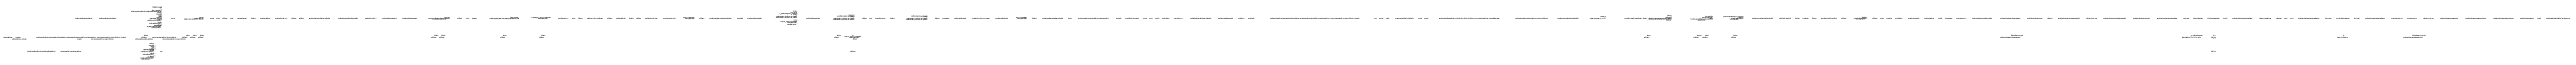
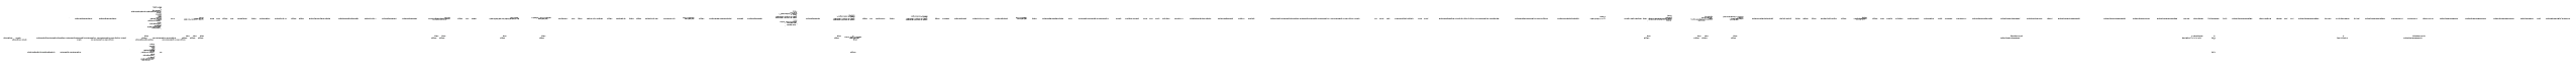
  digraph {
    node [cluster="lambda expression"]
    edge [color=darkseagreen4 style=dashed]
    n1 [label=setsWithTrue cluster=""]
    n2 [cluster="CommandLine.Core.SpecificationPropertyRules.EnforceMutuallyExclusiveSet()" label="Entry CommandLine.Core.SpecificationPropertyRules.EnforceMutuallyExclusiveSet()" span="18-18"]
    n3 [cluster="CommandLine.Core.SpecificationPropertyRules.EnforceMutuallyExclusiveSet()" label="Exit CommandLine.Core.SpecificationPropertyRules.EnforceMutuallyExclusiveSet()" span="18-18"]
    n4 [label="Entry lambda expression" span="20-29"]
    n5 [color=green community=1 label="return matched.IsJust()\r\n                            ? (\r\n                                from sequence in matched\r\n                                from converted in\r\n                                    converter(\r\n                                        sequence.Value,\r\n                                        pt.Property.PropertyType,\r\n                                        pt.Specification.TargetType != TargetType.Sequence)\r\n                                select Tuple.Create(\r\n                                    pt.WithValue(Maybe.Just(converted)), Maybe.Nothing<Error>())\r\n                               )\r\n                                .GetValueOrDefault(\r\n                                    Tuple.Create<SpecificationProperty, Maybe<Error>>(\r\n                                        pt,\r\n                                        Maybe.Just<Error>(\r\n                                            new BadFormatConversionError(\r\n                                                ((OptionSpecification)pt.Specification).FromOptionSpecification()))))\r\n                            : Tuple.Create(pt, Maybe.Nothing<Error>());" prediction=2 span="26-43"]
    n6 [color=green community=0 label="s.Key.MatchName(((OptionSpecification)pt.Specification).ShortName, ((OptionSpecification)pt.Specification).LongName, comparer)" prediction=2 span="25-25"]
    n7 [cluster="Unk.Where" label="Entry Unk.Where"]
    n8 [label="Entry lambda expression" span="22-22"]
    n9 [cluster="Unk.GroupBy" label="Entry Unk.GroupBy"]
    n10 [label="Entry lambda expression" span="23-23"]
    n11 [cluster="Unk.Count" label="Entry Unk.Count"]
    n12 [label="Exit lambda expression" span="20-29"]
    n13 [cluster="Unk.Select" label="Entry Unk.Select"]
    n14 [label="Entry lambda expression" span="26-26"]
    n15 [cluster="System.Linq.Enumerable.Empty<TResult>()" label="Entry System.Linq.Enumerable.Empty<TResult>()" span="0-0"]
    n16 [label="Exit lambda expression" span="22-22"]
    n17 [cluster="CommandLine.Core.Specification.IsOption()" label="Entry CommandLine.Core.Specification.IsOption()" span="11-11"]
    n18 [cluster="CommandLine.Infrastructure.Maybe<T>.IsJust<T>()" label="Entry CommandLine.Infrastructure.Maybe<T>.IsJust<T>()" span="152-152"]
    n19 [label="Exit lambda expression" span="23-23"]
    n20 [label="Exit lambda expression" span="26-26"]
    n21 [cluster="CommandLine.MutuallyExclusiveSetError.MutuallyExclusiveSetError(CommandLine.NameInfo)" label="Entry CommandLine.MutuallyExclusiveSetError.MutuallyExclusiveSetError(CommandLine.NameInfo)" span="294-294"]
    n22 [cluster="CommandLine.NameInfo.FromOptionSpecification(CommandLine.Core.OptionSpecification)" label="Entry CommandLine.NameInfo.FromOptionSpecification(CommandLine.Core.OptionSpecification)" span="60-60"]
    n23 [cluster="CommandLine.Infrastructure.Maybe.Just<T>(T)" label="Entry CommandLine.Infrastructure.Maybe.Just<T>(T)" span="71-71"]
    n24 [cluster="CommandLine.Core.SpecificationPropertyRules.EnforceRequired()" label="Entry CommandLine.Core.SpecificationPropertyRules.EnforceRequired()" span="32-32"]
    n25 [cluster="CommandLine.Core.SpecificationPropertyRules.EnforceRequired()" label="Exit CommandLine.Core.SpecificationPropertyRules.EnforceRequired()" span="32-32"]
    n26 [label="List<string> setsWithTrue =\r\n                    specProps.Where(sp => sp.Specification.IsOption() && sp.Value.IsJust() && sp.Specification.Required)\r\n                        .Select(x => ((OptionSpecification)x.Specification).SetName).ToList()" span="36-38"]
    n27 [label="Entry lambda expression" span="37-37"]
    n28 [label="Entry lambda expression" span="38-38"]
    n29 [label="Entry lambda expression" span="34-49"]
    n30 [cluster="Unk.ToList" label="Entry Unk.ToList"]
    n31 [label="requiredButEmpty.Type()" span="44-44"]
    n32 [label="Entry lambda expression" span="41-43"]
    n33 [label="return requiredButEmpty.Select(s => Maybe.Just<Error>(new MissingRequiredOptionError(\r\n                            NameInfo.FromSpecification(s.Specification))));" span="45-46"]
    n34 [label="Entry lambda expression" span="45-46"]
    n35 [label="return Enumerable.Empty<Nothing<Error>>();" span="48-48"]
    n36 [cluster="Unk.Any" label="Entry Unk.Any"]
    n37 [label="Exit lambda expression" span="34-49"]
    n38 [label="sp.Specification.IsOption() && sp.Value.IsJust() && sp.Specification.Required" span="37-37"]
    n39 [label="Exit lambda expression" span="37-37"]
    n40 [label="((OptionSpecification)x.Specification).SetName" span="38-38"]
    n41 [label="Exit lambda expression" span="38-38"]
    n42 [label="Exit lambda expression" span="41-43"]
    n43 [cluster="CommandLine.Infrastructure.Maybe<T>.IsNothing<T>()" label="Entry CommandLine.Infrastructure.Maybe<T>.IsNothing<T>()" span="147-147"]
    n44 [cluster="System.Collections.Generic.List<T>.Contains(T)" label="Entry System.Collections.Generic.List<T>.Contains(T)" span="0-0"]
    n45 [label="Maybe.Just<Error>(new MissingRequiredOptionError(\r\n                            NameInfo.FromSpecification(s.Specification)))" span="45-46"]
    n46 [label="Exit lambda expression" span="45-46"]
    n47 [cluster="CommandLine.MissingRequiredOptionError.MissingRequiredOptionError(CommandLine.NameInfo)" label="Entry CommandLine.MissingRequiredOptionError.MissingRequiredOptionError(CommandLine.NameInfo)" span="283-283"]
    n48 [cluster="Unk.FromSpecification" label="Entry Unk.FromSpecification"]
    n49 [cluster="CommandLine.Core.SpecificationPropertyRules.EnforceRange()" label="Entry CommandLine.Core.SpecificationPropertyRules.EnforceRange()" span="52-52"]
    n50 [cluster="CommandLine.Core.SpecificationPropertyRules.EnforceRange()" label="return specProps =>\r\n                {\r\n                    var options = specProps.Where(\r\n                        sp => sp.Specification.ConversionType.ToDescriptor() == DescriptorType.Sequence\r\n                        && sp.Value.IsJust()\r\n                        && (\r\n                            (!sp.Specification.IsMinNotSpecified() && ((Array)sp.Value.FromJust()).Length < sp.Specification.Min)\r\n                            || (!sp.Specification.IsMaxNotSpecified() && ((Array)sp.Value.FromJust()).Length > sp.Specification.Max)\r\n                        )\r\n                    );\r\n                    if (options.Any())\r\n                    {\r\n                        return options.Select(s => Maybe.Just<Error>(new SequenceOutOfRangeError(\r\n                            NameInfo.FromSpecification(s.Specification))));\r\n                    }\r\n                    return Enumerable.Empty<Nothing<Error>>();\r\n                };" span="54-70"]
    n51 [cluster="CommandLine.Core.SpecificationPropertyRules.EnforceRange()" label="Exit CommandLine.Core.SpecificationPropertyRules.EnforceRange()" span="52-52"]
    n52 [label="var options = specProps.Where(\r\n                        sp => sp.Specification.ConversionType.ToDescriptor() == DescriptorType.Sequence\r\n                        && sp.Value.IsJust()\r\n                        && (\r\n                            (!sp.Specification.IsMinNotSpecified() && ((Array)sp.Value.FromJust()).Length < sp.Specification.Min)\r\n                            || (!sp.Specification.IsMaxNotSpecified() && ((Array)sp.Value.FromJust()).Length > sp.Specification.Max)\r\n                        )\r\n                    )" span="56-63"]
    n53 [label="Entry lambda expression" span="57-62"]
    n54 [label="return options.Select(s => Maybe.Just<Error>(new SequenceOutOfRangeError(\r\n                            NameInfo.FromSpecification(s.Specification))));" span="66-67"]
    n55 [label="Entry lambda expression" span="66-67"]
    n56 [label="Entry lambda expression" span="54-70"]
    n57 [label="options.Any()" span="64-64"]
    n58 [label="return Enumerable.Empty<Nothing<Error>>();" span="69-69"]
    n59 [label="Exit lambda expression" span="54-70"]
    n60 [label="sp.Specification.ConversionType.ToDescriptor() == DescriptorType.Sequence\r\n                        && sp.Value.IsJust()\r\n                        && (\r\n                            (!sp.Specification.IsMinNotSpecified() && ((Array)sp.Value.FromJust()).Length < sp.Specification.Min)\r\n                            || (!sp.Specification.IsMaxNotSpecified() && ((Array)sp.Value.FromJust()).Length > sp.Specification.Max)\r\n                        )" span="57-62"]
    n61 [label="Exit lambda expression" span="57-62"]
    n62 [cluster="System.Type.ToDescriptor()" label="Entry System.Type.ToDescriptor()" span="22-22"]
    n63 [cluster="CommandLine.Core.Specification.IsMinNotSpecified()" label="Entry CommandLine.Core.Specification.IsMinNotSpecified()" span="76-76"]
    n64 [cluster="CommandLine.Infrastructure.Maybe<T>.FromJust<T>(System.Exception)" label="Entry CommandLine.Infrastructure.Maybe<T>.FromJust<T>(System.Exception)" span="137-137"]
    n65 [cluster="CommandLine.Core.Specification.IsMaxNotSpecified()" label="Entry CommandLine.Core.Specification.IsMaxNotSpecified()" span="81-81"]
    n66 [label="Maybe.Just<Error>(new SequenceOutOfRangeError(\r\n                            NameInfo.FromSpecification(s.Specification)))" span="66-67"]
    n67 [label="Exit lambda expression" span="66-67"]
    n68 [cluster="CommandLine.SequenceOutOfRangeError.SequenceOutOfRangeError(CommandLine.NameInfo)" label="Entry CommandLine.SequenceOutOfRangeError.SequenceOutOfRangeError(CommandLine.NameInfo)" span="316-316"]
    n69 [cluster="CommandLine.Core.OptionMapper.MapValues(System.Collections.Generic.IEnumerable<CommandLine.Core.SpecificationProperty>, System.Collections.Generic.IEnumerable<System.Collections.Generic.KeyValuePair<string, System.Collections.Generic.IEnumerable<string>>>, System.Func<System.Collections.Generic.IEnumerable<string>, System.Type, bool, CSharpx.Maybe<object>>, System.StringComparer)" color=green community=0 label="var sequencesAndErrors = propertyTuples\r\n                .Select(\r\n                    pt =>\r\n                    {\r\n                        var matched = options.FirstOrDefault(s =>\r\n                            s.Key.MatchName(((OptionSpecification)pt.Specification).ShortName, ((OptionSpecification)pt.Specification).LongName, comparer)).ToMaybe();\r\n                        return matched.IsJust()\r\n                            ? (\r\n                                from sequence in matched\r\n                                from converted in\r\n                                    converter(\r\n                                        sequence.Value,\r\n                                        pt.Property.PropertyType,\r\n                                        pt.Specification.TargetType != TargetType.Sequence)\r\n                                select Tuple.Create(\r\n                                    pt.WithValue(Maybe.Just(converted)), Maybe.Nothing<Error>())\r\n                               )\r\n                                .GetValueOrDefault(\r\n                                    Tuple.Create<SpecificationProperty, Maybe<Error>>(\r\n                                        pt,\r\n                                        Maybe.Just<Error>(\r\n                                            new BadFormatConversionError(\r\n                                                ((OptionSpecification)pt.Specification).FromOptionSpecification()))))\r\n                            : Tuple.Create(pt, Maybe.Nothing<Error>());\r\n                    }\r\n                )" prediction=0 span="20-45"]
    n70 [cluster="CommandLine.Core.OptionMapper.MapValues(System.Collections.Generic.IEnumerable<CommandLine.Core.SpecificationProperty>, System.Collections.Generic.IEnumerable<System.Collections.Generic.KeyValuePair<string, System.Collections.Generic.IEnumerable<string>>>, System.Func<System.Collections.Generic.IEnumerable<string>, System.Type, bool, CSharpx.Maybe<object>>, System.StringComparer)" label="Entry CommandLine.Core.OptionMapper.MapValues(System.Collections.Generic.IEnumerable<CommandLine.Core.SpecificationProperty>, System.Collections.Generic.IEnumerable<System.Collections.Generic.KeyValuePair<string, System.Collections.Generic.IEnumerable<string>>>, System.Func<System.Collections.Generic.IEnumerable<string>, System.Type, bool, CSharpx.Maybe<object>>, System.StringComparer)" span="14-14"]
    n71 [cluster="CommandLine.Core.OptionMapper.MapValues(System.Collections.Generic.IEnumerable<CommandLine.Core.SpecificationProperty>, System.Collections.Generic.IEnumerable<System.Collections.Generic.KeyValuePair<string, System.Collections.Generic.IEnumerable<string>>>, System.Func<System.Collections.Generic.IEnumerable<string>, System.Type, bool, CSharpx.Maybe<object>>, System.StringComparer)" label="return Result.Succeed(\r\n                sequencesAndErrors.Select(se => se.Item1),\r\n                sequencesAndErrors.Select(se => se.Item2).OfType<Just<Error>>().Select(se => se.Value));" span="46-48"]
    n72 [cluster="Unk.Select" label="Entry Unk.Select"]
    n73 [color=green community=1 label="var matched = options.FirstOrDefault(s =>\r\n                            s.Key.MatchName(((OptionSpecification)pt.Specification).ShortName, ((OptionSpecification)pt.Specification).LongName, comparer)).ToMaybe()" prediction=1 span="24-25"]
    n74 [label="System.Collections.Generic.IEnumerable<System.Collections.Generic.KeyValuePair<string, System.Collections.Generic.IEnumerable<string>>>" cluster=""]
    n75 [label="System.StringComparer" cluster=""]
    n76 [cluster="Unk.FirstOrDefault" label="Entry Unk.FirstOrDefault"]
    n77 [label="CommandLine.Core.SpecificationProperty" cluster=""]
    n78 [cluster="string.MatchName(string, string, System.StringComparer)" label="Entry string.MatchName(string, string, System.StringComparer)" span="8-8"]
    n79 [label="System.Func<System.Collections.Generic.IEnumerable<string>, System.Type, bool, CSharpx.Maybe<object>>" cluster=""]
    n80 [cluster="Unk.converter" color=green label="Entry Unk.converter"]
    n81 [cluster="Unk.Just" label="Entry Unk.Just"]
    n82 [cluster="Unk.WithValue" label="Entry Unk.WithValue"]
    n83 [cluster="CSharpx.Maybe.Nothing<T>()" label="Entry CSharpx.Maybe.Nothing<T>()" span="116-116"]
    n84 [cluster="System.Tuple.Create<T1, T2>(T1, T2)" label="Entry System.Tuple.Create<T1, T2>(T1, T2)" span="0-0"]
    n85 [cluster="CommandLine.BadFormatConversionError.BadFormatConversionError(CommandLine.NameInfo)" label="Entry CommandLine.BadFormatConversionError.BadFormatConversionError(CommandLine.NameInfo)" span="349-349"]
    n86 [cluster="CommandLine.Core.OptionSpecification.FromOptionSpecification()" label="Entry CommandLine.Core.OptionSpecification.FromOptionSpecification()" span="15-15"]
    n87 [cluster="CSharpx.Maybe.Just<T>(T)" label="Entry CSharpx.Maybe.Just<T>(T)" span="124-124"]
    n88 [cluster="Unk.GetValueOrDefault" label="Entry Unk.GetValueOrDefault"]
    n89 [cluster="CommandLine.Core.OptionMapper.MapValues(System.Collections.Generic.IEnumerable<CommandLine.Core.SpecificationProperty>, System.Collections.Generic.IEnumerable<System.Collections.Generic.KeyValuePair<string, System.Collections.Generic.IEnumerable<string>>>, System.Func<System.Collections.Generic.IEnumerable<string>, System.Type, bool, CSharpx.Maybe<object>>, System.StringComparer)" label="Exit CommandLine.Core.OptionMapper.MapValues(System.Collections.Generic.IEnumerable<CommandLine.Core.SpecificationProperty>, System.Collections.Generic.IEnumerable<System.Collections.Generic.KeyValuePair<string, System.Collections.Generic.IEnumerable<string>>>, System.Func<System.Collections.Generic.IEnumerable<string>, System.Type, bool, CSharpx.Maybe<object>>, System.StringComparer)" span="14-14"]
    n90 [cluster="Unk.>" label="Entry Unk.>"]
    n91 [cluster="Unk.Succeed" label="Entry Unk.Succeed"]
    n92 [cluster="Unk.Create" file="OptionMapperTests.cs" label="Entry Unk.Create"]
    n93 [cluster="System.Collections.Generic.KeyValuePair<TKey, TValue>.KeyValuePair(TKey, TValue)" file="OptionMapperTests.cs" label="Entry System.Collections.Generic.KeyValuePair<TKey, TValue>.KeyValuePair(TKey, TValue)" span="0-0"]
    n94 [cluster="Unk.Single" file="OptionMapperTests.cs" label="Entry Unk.Single"]
    n95 [cluster="Unk.NotNull" file="OptionMapperTests.cs" label="Entry Unk.NotNull"]
    n96 [cluster="CommandLine.Core.OptionSpecification.OptionSpecification(string, string, bool, string, CSharpx.Maybe<int>, CSharpx.Maybe<int>, char, CSharpx.Maybe<object>, string, string, System.Collections.Generic.IEnumerable<string>, System.Type, CommandLine.Core.TargetType)" file="OptionMapperTests.cs" label="Entry CommandLine.Core.OptionSpecification.OptionSpecification(string, string, bool, string, CSharpx.Maybe<int>, CSharpx.Maybe<int>, char, CSharpx.Maybe<object>, string, string, System.Collections.Generic.IEnumerable<string>, System.Type, CommandLine.Core.TargetType)" span="16-16"]
    n97 [cluster="CommandLine.Core.TypeConverter.ChangeType(System.Collections.Generic.IEnumerable<string>, System.Type, bool, System.Globalization.CultureInfo)" file="OptionMapperTests.cs" label="Entry CommandLine.Core.TypeConverter.ChangeType(System.Collections.Generic.IEnumerable<string>, System.Type, bool, System.Globalization.CultureInfo)" span="14-14"]
    n98 [cluster="CommandLine.Tests.Unit.Core.OptionMapperTests.Map_boolean_switch_creates_boolean_value()" file="OptionMapperTests.cs" label="Entry CommandLine.Tests.Unit.Core.OptionMapperTests.Map_boolean_switch_creates_boolean_value()" span="17-17"]
    n99 [cluster="CommandLine.Tests.Unit.Core.OptionMapperTests.Map_boolean_switch_creates_boolean_value()" file="OptionMapperTests.cs" label="var tokenPartitions = new[]\r\n                {\r\n                    new KeyValuePair<string, IEnumerable<string>>(''x'', new [] { ''true'' })\r\n                }" span="20-23"]
    n100 [cluster="CommandLine.Tests.Unit.Core.OptionMapperTests.Map_boolean_switch_creates_boolean_value()" file="OptionMapperTests.cs" label="var specProps = new[]\r\n                {\r\n                    SpecificationProperty.Create(\r\n                        new OptionSpecification(''x'', string.Empty, false, string.Empty, Maybe.Nothing<int>(), Maybe.Nothing<int>(), '\0', Maybe.Nothing<object>(), string.Empty, string.Empty, new List<string>(), typeof(bool), TargetType.Switch), \r\n                        typeof(Simple_Options).GetProperties().Single(p => p.Name.Equals(''BoolValue'', StringComparison.Ordinal)),\r\n                        Maybe.Nothing<object>())\r\n                }" span="24-30"]
    n101 [file="OptionMapperTests.cs" label="Entry lambda expression" span="28-28"]
    n102 [cluster="CommandLine.Tests.Unit.Core.OptionMapperTests.Map_boolean_switch_creates_boolean_value()" file="OptionMapperTests.cs" label="var result = OptionMapper.MapValues(\r\n                specProps.Where(pt => pt.Specification.IsOption()),\r\n                tokenPartitions,\r\n                (vals, type, isScalar) => TypeConverter.ChangeType(vals, type, isScalar, CultureInfo.InvariantCulture),\r\n                StringComparer.InvariantCulture)" span="33-37"]
    n103 [file="OptionMapperTests.cs" label="Entry lambda expression" span="34-34"]
    n104 [file="OptionMapperTests.cs" label="Entry lambda expression" span="36-36"]
    n105 [cluster="CommandLine.Tests.Unit.Core.OptionMapperTests.Map_boolean_switch_creates_boolean_value()" color=green community=0 file="OptionMapperTests.cs" label="Assert.NotNull(((Ok<IEnumerable<SpecificationProperty>, Error>)result).Value.Success.Single(\r\n                a => a.Specification.IsOption()\r\n                && ((OptionSpecification)a.Specification).ShortName.Equals(''x'')\r\n                && (bool)((Just<object>)a.Value).Value))" prediction=4 span="40-43"]
    n106 [file="OptionMapperTests.cs" label="Entry lambda expression" span="41-43"]
    n107 [cluster="CommandLine.Tests.Unit.Core.OptionMapperTests.Map_boolean_switch_creates_boolean_value()" file="OptionMapperTests.cs" label="Exit CommandLine.Tests.Unit.Core.OptionMapperTests.Map_boolean_switch_creates_boolean_value()" span="17-17"]
    n108 [file="OptionMapperTests.cs" label="p.Name.Equals(''BoolValue'', StringComparison.Ordinal)" span="28-28"]
    n109 [file="OptionMapperTests.cs" label="Exit lambda expression" span="28-28"]
    n110 [file="OptionMapperTests.cs" label="pt.Specification.IsOption()" span="34-34"]
    n111 [file="OptionMapperTests.cs" label="Exit lambda expression" span="34-34"]
    n112 [file="OptionMapperTests.cs" label="TypeConverter.ChangeType(vals, type, isScalar, CultureInfo.InvariantCulture)" span="36-36"]
    n113 [file="OptionMapperTests.cs" label="Exit lambda expression" span="36-36"]
    n114 [file="OptionMapperTests.cs" label="a.Specification.IsOption()\r\n                && ((OptionSpecification)a.Specification).ShortName.Equals(''x'')\r\n                && (bool)((Just<object>)a.Value).Value" span="41-43"]
    n115 [file="OptionMapperTests.cs" label="Exit lambda expression" span="41-43"]
    n116 [cluster="Unk.IsOption" file="OptionMapperTests.cs" label="Entry Unk.IsOption"]
    n117 [cluster="string.Equals(string)" file="OptionMapperTests.cs" label="Entry string.Equals(string)" span="0-0"]
    n118 [cluster="CSharpx.Maybe.Nothing<T>()" file="OptionMapperTests.cs" label="Entry CSharpx.Maybe.Nothing<T>()" span="116-116"]
    n119 [cluster="string.Equals(string, System.StringComparison)" file="OptionMapperTests.cs" label="Entry string.Equals(string, System.StringComparison)" span="0-0"]
    n120 [cluster="CommandLine.Core.Specification.IsOption()" file="OptionMapperTests.cs" label="Entry CommandLine.Core.Specification.IsOption()" span="10-10"]
    n121 [cluster="Unk.MapValues" file="OptionMapperTests.cs" label="Entry Unk.MapValues"]
    n122 [cluster="System.Type.GetProperties()" file="OptionMapperTests.cs" label="Entry System.Type.GetProperties()" span="0-0"]
    n123 [cluster="System.Collections.Generic.List<T>.List()" file="OptionMapperTests.cs" label="Entry System.Collections.Generic.List<T>.List()" span="0-0"]
    n124 [cluster="CommandLine.Tests.ValueListAttributeFixture.MockSpecializedList.MockSpecializedList()" file="ResultExtensions.cs" label="Entry CommandLine.Tests.ValueListAttributeFixture.MockSpecializedList.MockSpecializedList()" span="41-41"]
    n125 [cluster="CommandLine.Tests.ValueListAttributeFixture.WillThrowExceptionIfConcreteTypeIsNull()" file="ResultExtensions.cs" label="Entry CommandLine.Tests.ValueListAttributeFixture.WillThrowExceptionIfConcreteTypeIsNull()" span="54-54"]
    n126 [cluster="CommandLine.Tests.ValueListAttributeFixture.WillThrowExceptionIfConcreteTypeIsNull()" file="ResultExtensions.cs" label="Exit CommandLine.Tests.ValueListAttributeFixture.WillThrowExceptionIfConcreteTypeIsNull()" span="54-54"]
    n127 [cluster="CommandLine.ValueListAttribute.ValueListAttribute(System.Type)" color=green community=0 file="ResultExtensions.cs" label="Entry CommandLine.ValueListAttribute.ValueListAttribute(System.Type)" prediction=5 span="304-304"]
    n128 [cluster="CommandLine.Tests.ValueListAttributeFixture.WillThrowExceptionIfConcreteTypeIsNull()" file="ResultExtensions.cs" label="new ValueListAttribute(null)" span="56-56"]
    n129 [cluster="CommandLine.Tests.ValueListAttributeFixture.WillThrowExceptionIfConcreteTypeIsIncompatible()" file="ResultExtensions.cs" label="Entry CommandLine.Tests.ValueListAttributeFixture.WillThrowExceptionIfConcreteTypeIsIncompatible()" span="61-61"]
-   n130 [cluster="CommandLine.Tests.ValueListAttributeFixture.WillThrowExceptionIfConcreteTypeIsIncompatible()" file="ResultExtensions.cs" label="new ValueListAttribute(new List<object>().GetType())" span="63-63"]
    n131 [cluster="CommandLine.Tests.ValueListAttributeFixture.WillThrowExceptionIfConcreteTypeIsIncompatible()" file="ResultExtensions.cs" label="Exit CommandLine.Tests.ValueListAttributeFixture.WillThrowExceptionIfConcreteTypeIsIncompatible()" span="61-61"]
    n132 [cluster="CommandLine.Tests.ValueListAttributeFixture.MockOptions.MockOptions()" file="ResultExtensions.cs" label="Entry CommandLine.Tests.ValueListAttributeFixture.MockOptions.MockOptions()" span="45-45"]
    n133 [cluster="CommandLine.Tests.ValueListAttributeFixture.UseGenericListOfStringInterfaceReference()" file="ResultExtensions.cs" label="Entry CommandLine.Tests.ValueListAttributeFixture.UseGenericListOfStringInterfaceReference()" span="89-89"]
    n134 [cluster="CommandLine.Tests.ValueListAttributeFixture.UseGenericListOfStringInterfaceReference()" file="ResultExtensions.cs" label="var options = new MockOptions()" span="91-91"]
    n135 [cluster="CommandLine.Tests.ValueListAttributeFixture.UseGenericListOfStringInterfaceReference()" file="ResultExtensions.cs" label="base.ElementsShouldBeEqual(new string[] { ''value0'', ''value1'', ''value2'' }, options.Values)" span="98-98"]
    n136 [cluster="CommandLine.Tests.ValueListAttributeFixture.UseGenericListOfStringInterfaceReference()" file="ResultExtensions.cs" label="var values = ValueListAttribute.GetReference(options)" span="93-93"]
    n137 [cluster="CommandLine.Tests.ValueListAttributeFixture.UseGenericListOfStringInterfaceReference()" file="ResultExtensions.cs" label="values.Add(''value2'')" span="96-96"]
    n138 [cluster="CommandLine.Tests.ValueListAttributeFixture.UseGenericListOfStringInterfaceReference()" file="ResultExtensions.cs" label="values.Add(''value1'')" span="95-95"]
    n139 [cluster="CommandLine.Tests.ValueListAttributeFixture.UseGenericListOfStringInterfaceReference()" file="ResultExtensions.cs" label="values.Add(''value0'')" span="94-94"]
    n140 [cluster="CommandLine.Tests.ValueListAttributeFixture.UseGenericListOfStringInterfaceReference()" file="ResultExtensions.cs" label="Exit CommandLine.Tests.ValueListAttributeFixture.UseGenericListOfStringInterfaceReference()" span="89-89"]
    n141 [cluster="CommandLine.Tests.ValueListAttributeFixture.ConcreteTypeIsGenericListOfStringSubType()" file="ResultExtensions.cs" label="new ValueListAttribute(new MockSpecializedList().GetType())" span="75-75"]
    n142 [cluster="CommandLine.Infrastructure.ResultExtensions.ToMaybe<TSuccess, TMessage>(RailwaySharp.ErrorHandling.Result<TSuccess, TMessage>)" file="ResultExtensions.cs" label="result.Tag == ResultType.Ok" span="27-27"]
    n143 [cluster="Unk.Null" file="ResultExtensions.cs" label="Entry Unk.Null"]
    n144 [cluster="Unk.Should" file="ResultExtensions.cs" label="Entry Unk.Should"]
    n145 [cluster="CommandLine.Tests.ValueListAttributeFixture.GetGenericListOfStringInterfaceReference()" file="ResultExtensions.cs" label="Entry CommandLine.Tests.ValueListAttributeFixture.GetGenericListOfStringInterfaceReference()" span="79-79"]
    n146 [cluster="CommandLine.Tests.ValueListAttributeFixture.GetGenericListOfStringInterfaceReference()" file="ResultExtensions.cs" label="var options = new MockOptions()" span="81-81"]
    n147 [cluster="CommandLine.Tests.ValueListAttributeFixture.GetGenericListOfStringInterfaceReference()" file="ResultExtensions.cs" label="IList<string> values = ValueListAttribute.GetReference(options)" span="83-83"]
    n148 [cluster="CommandLine.Tests.ValueListAttributeFixture.GetGenericListOfStringInterfaceReference()" file="ResultExtensions.cs" label="values.GetType().Should().Equal(typeof(List<string>))" span="85-85"]
    n149 [cluster="CommandLine.Tests.ValueListAttributeFixture.GetGenericListOfStringInterfaceReference()" file="ResultExtensions.cs" label="values.Should().Not.Be.Null()" span="84-84"]
    n150 [cluster="CommandLine.Tests.ValueListAttributeFixture.GetGenericListOfStringInterfaceReference()" file="ResultExtensions.cs" label="Exit CommandLine.Tests.ValueListAttributeFixture.GetGenericListOfStringInterfaceReference()" span="79-79"]
    n151 [cluster="System.Collections.Generic.ICollection<T>.Add(T)" file="ResultExtensions.cs" label="Entry System.Collections.Generic.ICollection<T>.Add(T)" span="0-0"]
    n152 [cluster="System.Collections.Generic.List<T>.List()" file="ResultExtensions.cs" label="Entry System.Collections.Generic.List<T>.List()" span="0-0"]
    n153 [cluster="CommandLine.Tests.ValueListAttributeFixture.ConcreteTypeIsGenericListOfString()" file="ResultExtensions.cs" label="Entry CommandLine.Tests.ValueListAttributeFixture.ConcreteTypeIsGenericListOfString()" span="67-67"]
    n154 [cluster="CommandLine.Tests.ValueListAttributeFixture.ConcreteTypeIsGenericListOfString()" color=green community=0 file="ResultExtensions.cs" label="new ValueListAttribute(new List<string>().GetType())" prediction=6 span="69-69"]
    n155 [cluster="CommandLine.Tests.ValueListAttributeFixture.ConcreteTypeIsGenericListOfString()" file="ResultExtensions.cs" label="Exit CommandLine.Tests.ValueListAttributeFixture.ConcreteTypeIsGenericListOfString()" span="67-67"]
    n156 [cluster="CommandLine.Tests.ValueListAttributeFixture.ConcreteTypeIsGenericListOfStringSubType()" file="ResultExtensions.cs" label="Entry CommandLine.Tests.ValueListAttributeFixture.ConcreteTypeIsGenericListOfStringSubType()" span="73-73"]
    n157 [cluster="CommandLine.Tests.ValueListAttributeFixture.ConcreteTypeIsGenericListOfStringSubType()" file="ResultExtensions.cs" label="Exit CommandLine.Tests.ValueListAttributeFixture.ConcreteTypeIsGenericListOfStringSubType()" span="73-73"]
    n158 [cluster="CommandLine.ValueListAttribute.GetReference(object)" file="ResultExtensions.cs" label="Entry CommandLine.ValueListAttribute.GetReference(object)" span="328-328"]
    n159 [cluster="Unk.Equal" file="ResultExtensions.cs" label="Entry Unk.Equal"]
    n160 [cluster="CommandLine.Tests.BaseFixture.ElementsShouldBeEqual(string[], System.Collections.Generic.IList<string>)" file="ResultExtensions.cs" label="Entry CommandLine.Tests.BaseFixture.ElementsShouldBeEqual(string[], System.Collections.Generic.IList<string>)" span="48-48"]
    n161 [file="ResultExtensions.cs" label="CommandLine.Tests.ValueListAttributeFixture" cluster=""]
    n4 -> n5 [color=green label="CommandLine.Core.SpecificationProperty"]
    n4 -> n6 [color=green label="CommandLine.Core.SpecificationProperty"]
    n5 -> n5 [color=green label=sequence]
    n6 -> n6 [color=green label="System.Collections.Generic.KeyValuePair<string, System.Collections.Generic.IEnumerable<string>>"]
    n26 -> n27 [label="lambda expression"]
    n26 -> n28 [label="lambda expression"]
    n33 -> n34 [label="lambda expression"]
    n52 -> n53 [label="lambda expression"]
    n52 -> n54 [label=options]
    n54 -> n55 [label="lambda expression"]
    n69 -> n4 [color=green label="lambda expression"]
    n70 -> n5 [color=green label="System.Func<System.Collections.Generic.IEnumerable<string>, System.Type, bool, CSharpx.Maybe<object>>"]
    n70 -> n6 [color=green label="System.StringComparer"]
    n71 -> n8 [label="lambda expression"]
    n71 -> n10 [label="lambda expression"]
    n71 -> n14 [label="lambda expression"]
    n73 -> n32 [color=green label="lambda expression"]
    n75 -> n6 [color=green label="System.StringComparer"]
    n77 -> n6 [color=green label="CommandLine.Core.SpecificationProperty"]
    n79 -> n5 [color=green label="System.Func<System.Collections.Generic.IEnumerable<string>, System.Type, bool, CSharpx.Maybe<object>>"]
    n100 -> n101 [label="lambda expression"]
    n102 -> n103 [label="lambda expression"]
    n102 -> n104 [label="lambda expression"]
    n105 -> n106 [color=green label="lambda expression"]
    n125 -> n126 [label="RailwaySharp.ErrorHandling.Result<TSuccess, TMessage>"]
    n134 -> n135 [label=options]
    n136 -> n137 [color=green label=values]
    n137 -> n138 [label=values]
    n147 -> n148 [label=values]
    n152 -> n153 [label="RailwaySharp.ErrorHandling.Result<TSuccess, TMessage>"]
    n161 -> n135 [label="CommandLine.Tests.ValueListAttributeFixture"]
  }
